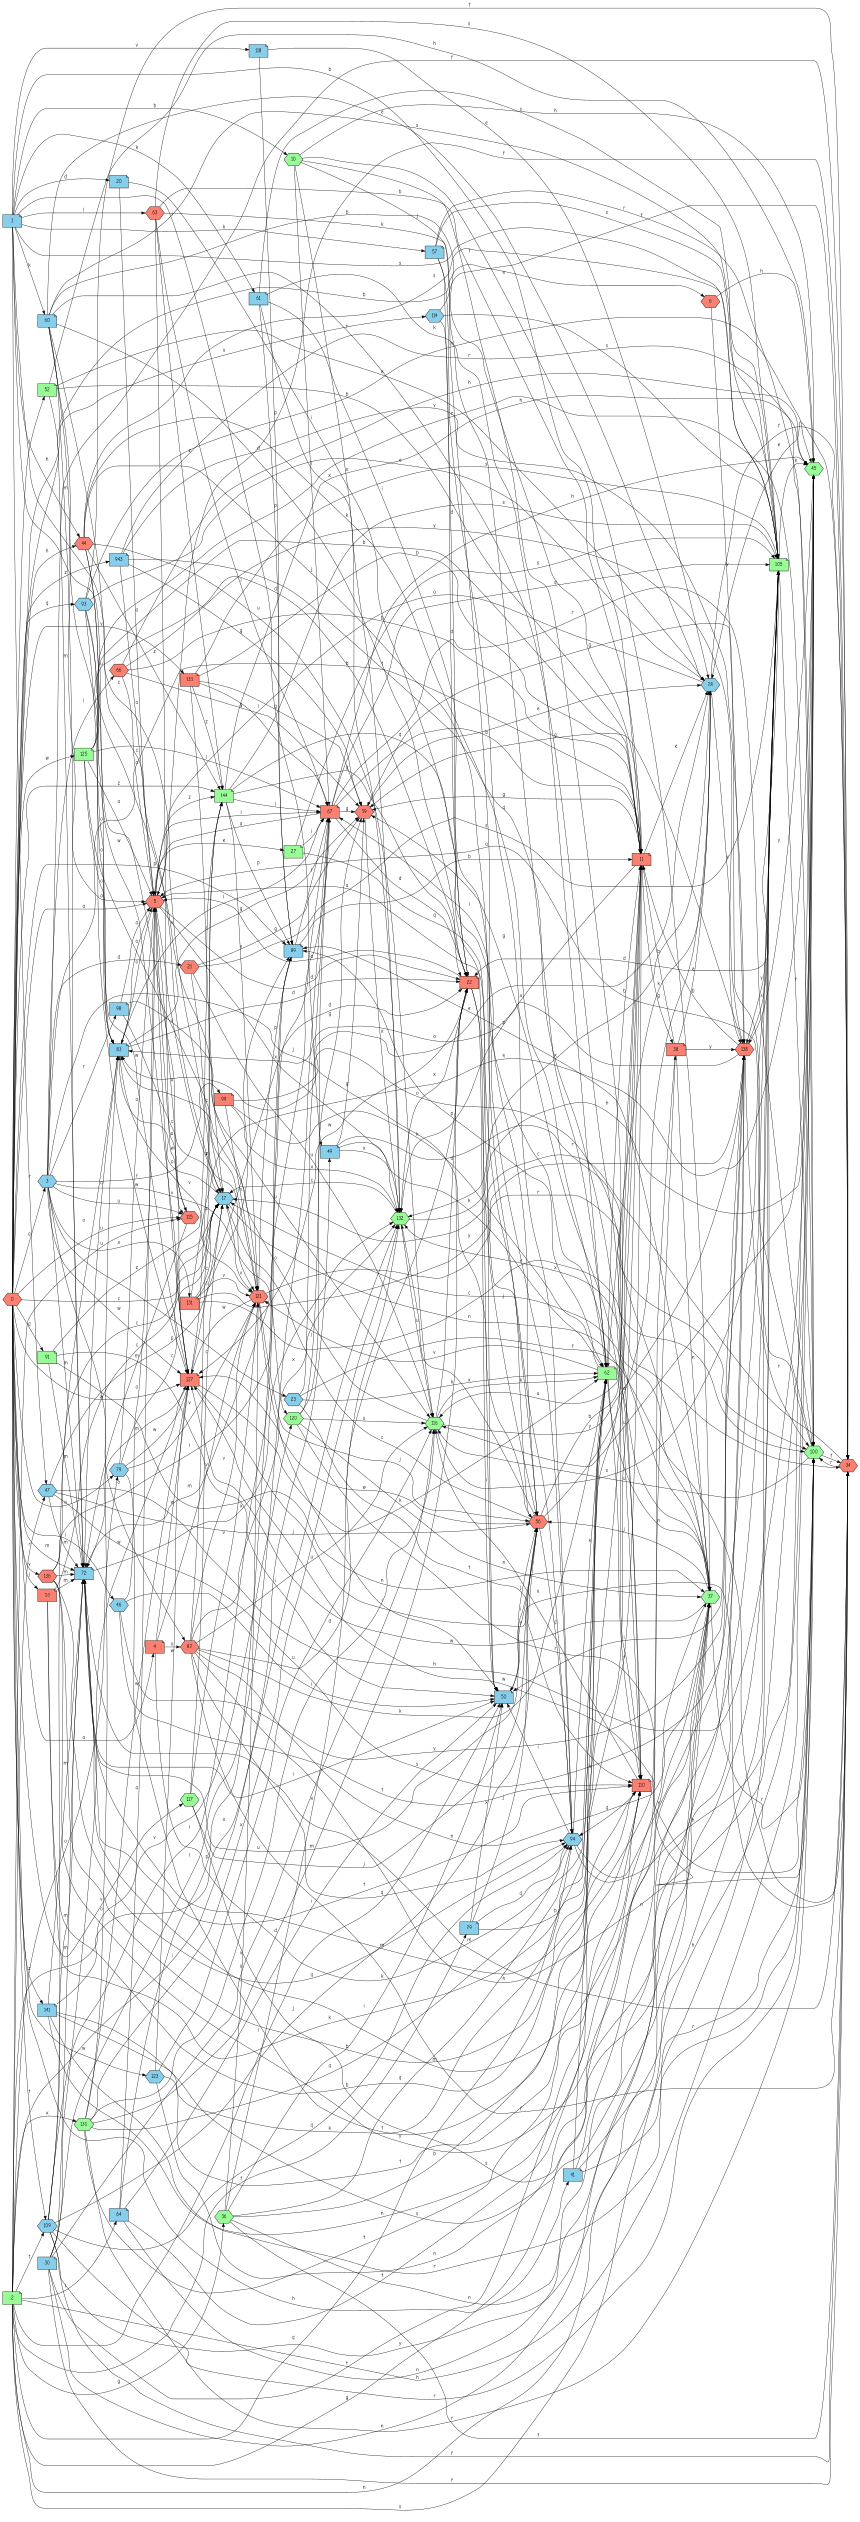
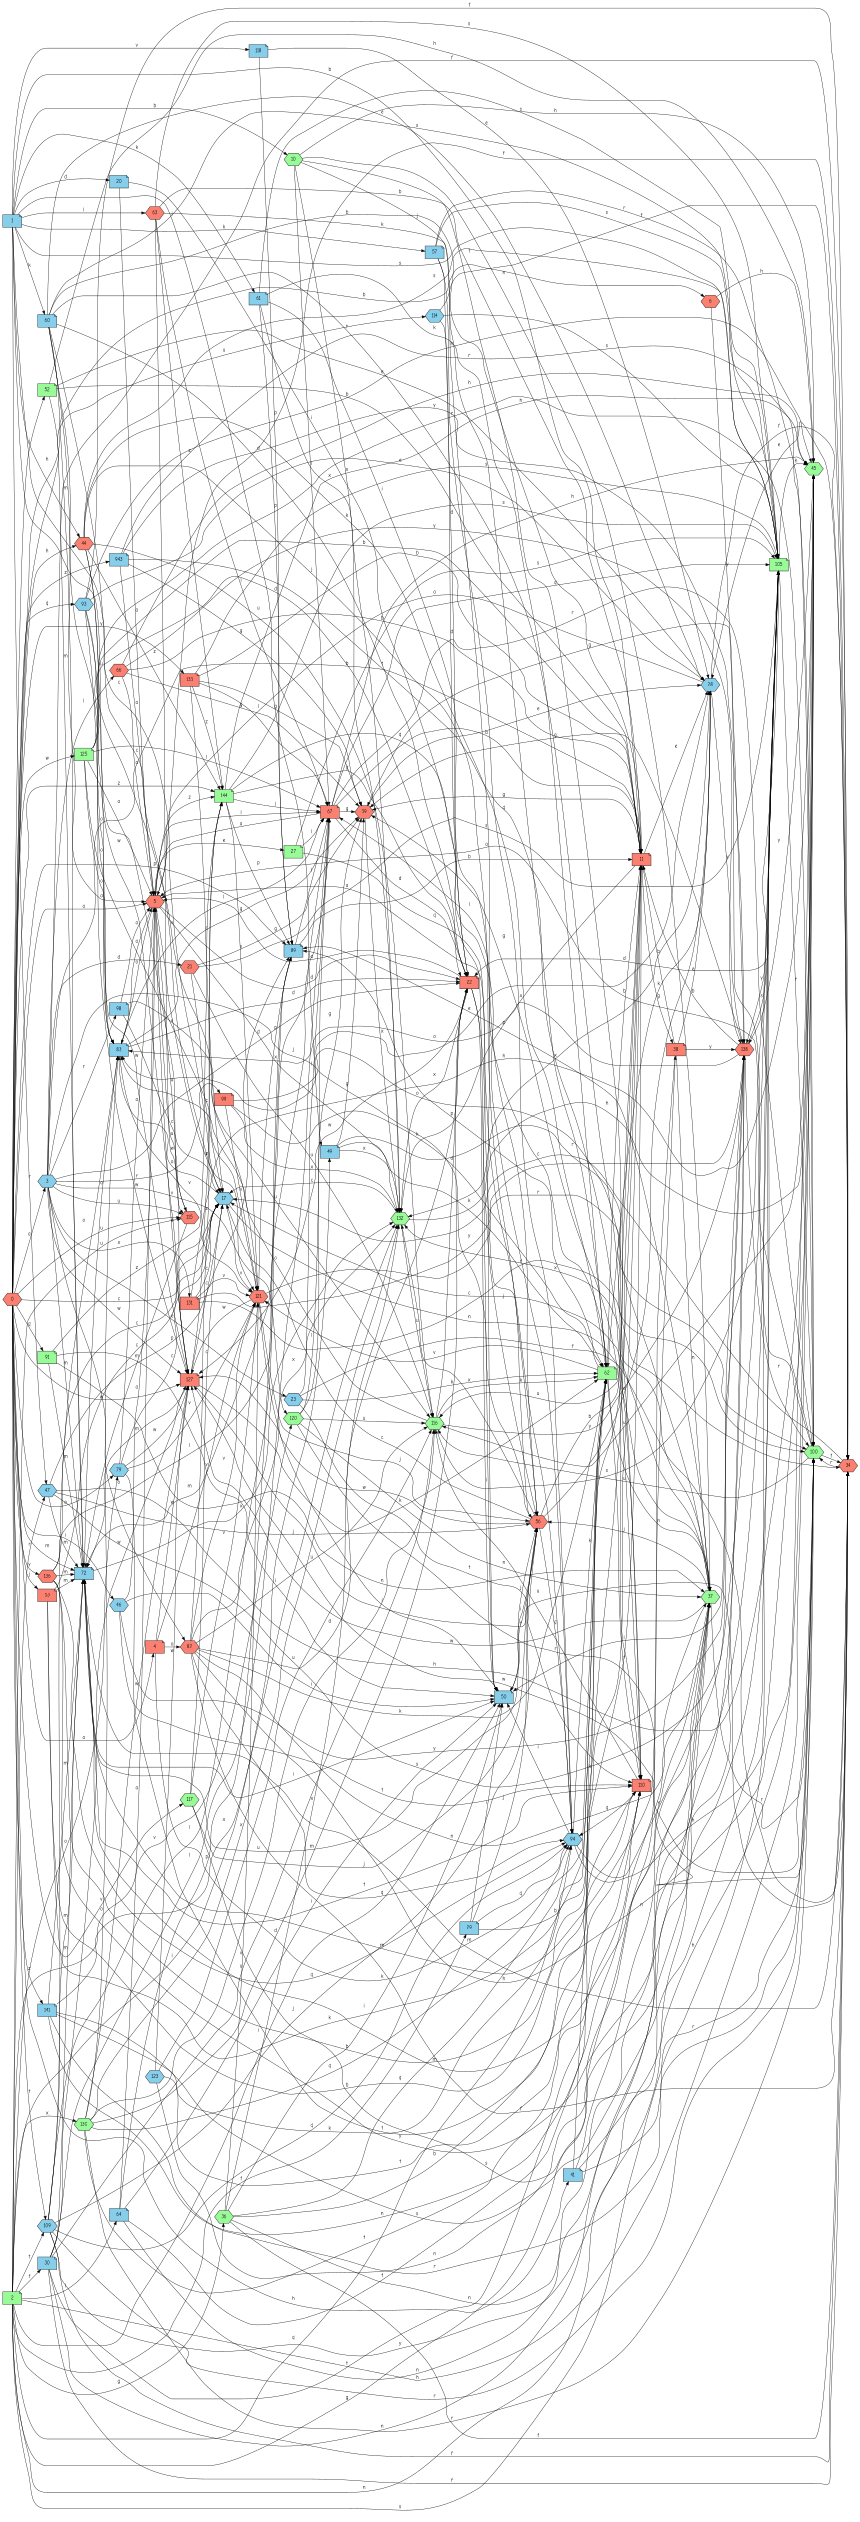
  strict digraph {
    fontname="Comic Neue"
    rankdir=LR
    node [fillcolor=skyblue fontname="Comic Neue" shape=hexagon style=filled]
    edge [fontname="Comic Neue"]
    0 [fillcolor=salmon]
    3
    4 [fillcolor=salmon shape=note]
    5 [fillcolor=salmon]
    6 [fillcolor=salmon]
    17
    41 [shape=note]
    44 [fillcolor=salmon]
    46
    52 [fillcolor=palegreen shape=note]
    53 [fillcolor=salmon shape=note]
    72 [shape=note]
    79
    89 [shape=note]
    91 [fillcolor=palegreen shape=note]
    93
    109
    114
    115 [fillcolor=salmon]
    117 [fillcolor=palegreen]
    123
    125 [fillcolor=palegreen shape=note]
    127 [fillcolor=salmon shape=note]
    133 [fillcolor=salmon shape=note]
    136 [fillcolor=salmon]
    141 [shape=note]
    n27 [label=943 shape=note]
    144 [fillcolor=palegreen shape=note]
    11 [fillcolor=salmon shape=note]
    120 [fillcolor=palegreen]
    21 [fillcolor=salmon]
    22 [fillcolor=salmon shape=note]
    23
    34 [fillcolor=salmon]
    56 [fillcolor=salmon]
    66 [fillcolor=salmon]
    82 [fillcolor=salmon]
    98 [shape=note]
    99 [fillcolor=salmon shape=note]
    131 [fillcolor=salmon shape=note]
    62 [fillcolor=palegreen shape=note]
    121 [fillcolor=salmon]
    27 [fillcolor=palegreen shape=note]
    67 [fillcolor=salmon shape=note]
    83 [shape=note]
    132 [fillcolor=palegreen]
    45 [fillcolor=palegreen]
    138 [fillcolor=salmon]
    n49 [fillcolor=palegreen label=37]
    100 [fillcolor=palegreen]
    105 [fillcolor=palegreen shape=note]
    116 [fillcolor=palegreen]
    50 [shape=note]
    110 [fillcolor=salmon shape=note]
    28
    94
    39 [fillcolor=salmon]
    1 [shape=note]
    10 [fillcolor=palegreen]
    20 [shape=note]
    49 [shape=note]
    57 [shape=note]
    60 [shape=note]
    61 [shape=note]
    63 [fillcolor=salmon]
    n66 [label=47]
    118 [shape=note]
    38 [fillcolor=salmon shape=note]
    2 [fillcolor=palegreen shape=note]
    29 [shape=note]
    30 [shape=note]
    36 [fillcolor=palegreen]
    64 [shape=note]
    130 [fillcolor=palegreen]
    0 -> 3 [label=a]
    0 -> 4 [label=a]
    0 -> 5 [label=a]
    0 -> 6 [label=b]
    0 -> 17 [label=c]
    0 -> 41 [label=h]
    0 -> 44 [label=h]
    0 -> 46 [label=i]
    0 -> 52 [label=j]
    0 -> 53 [label=j]
    0 -> 72 [label=m]
    0 -> 79 [label=o]
    0 -> 89 [label=p]
    0 -> 91 [label=q]
    0 -> 93 [label=q]
    0 -> 109 [label=t]
    0 -> 114 [label=u]
    0 -> 115 [label=u]
    0 -> 117 [label=v]
-   0 -> 123 [label=w]
    0 -> 125 [label=w]
    0 -> 127 [label=w]
    0 -> 133 [label=y]
    0 -> 136 [label=y]
    0 -> 141 [label=z]
    0 -> n27 [label=z]
    0 -> 144 [label=z]
    3 -> 72 [label=m]
    3 -> 115 [label=u]
    3 -> 127 [label=w]
    3 -> 11 [label=b]
    3 -> 120 [label=v]
    3 -> 21 [label=d]
-   131 -> 22 [label=d]
+   3 -> 22 [label=d]
    3 -> 23 [label=e]
    3 -> 34 [label=f]
    3 -> 56 [label=j]
    3 -> 66 [label=l]
    3 -> 82 [label=o]
    3 -> 98 [label=r]
    3 -> 99 [label=r]
    3 -> 131 [label=x]
    4 -> 127 [label=w]
    4 -> 82 [label=o]
    4 -> 62 [label=k]
    4 -> 121 [label=v]
    5 -> 115 [label=u]
    5 -> 127 [label=w]
    5 -> 144 [label=z]
    5 -> 22 [label=d]
    5 -> 34 [label=f]
    5 -> 121 [label=v]
    5 -> 27 [label=e]
    5 -> 67 [label=l]
    5 -> 83 [label=o]
    5 -> 132 [label=x]
    6 -> 45 [label=h]
    6 -> 138 [label=y]
    17 -> 121 [label=v]
    17 -> 83 [label=o]
    17 -> n49 [label=n]
    41 -> 62 [label=k]
    41 -> 45 [label=h]
    41 -> n49 [label=n]
    41 -> 100 [label=r]
    44 -> 127 [label=w]
    44 -> 144 [label=z]
    44 -> 56 [label=j]
    44 -> 62 [label=k]
    44 -> 83 [label=o]
    44 -> 105 [label=s]
    44 -> 116 [label=u]
    46 -> 5 [label=a]
    46 -> 138 [label=y]
    46 -> 50 [label=i]
    46 -> 110 [label=t]
    52 -> 72 [label=m]
    52 -> 11 [label=b]
    52 -> 45 [label=h]
    52 -> 28 [label=e]
    53 -> 17 [label=c]
    53 -> 72 [label=m]
    53 -> 11 [label=b]
    53 -> 62 [label=k]
    72 -> 83 [label=o]
    72 -> 132 [label=x]
    72 -> 50 [label=i]
    72 -> 110 [label=t]
    79 -> 5 [label=a]
    79 -> 17 [label=c]
    79 -> 127 [label=w]
    79 -> 121 [label=v]
    79 -> 110 [label=t]
    89 -> 72 [label=m]
    89 -> 11 [label=b]
    89 -> 67 [label=l]
    91 -> 72 [label=m]
    91 -> 144 [label=z]
    91 -> n49 [label=n]
    91 -> 50 [label=i]
    93 -> 127 [label=w]
    93 -> 34 [label=f]
    93 -> 121 [label=v]
    93 -> 83 [label=o]
    93 -> 45 [label=h]
    93 -> 28 [label=e]
    109 -> 72 [label=m]
    109 -> 34 [label=f]
    109 -> 56 [label=j]
    109 -> 67 [label=l]
    109 -> 83 [label=o]
    109 -> 138 [label=y]
    109 -> 100 [label=r]
    109 -> 94 [label=q]
    114 -> 22 [label=d]
    114 -> 34 [label=f]
    114 -> 105 [label=s]
    115 -> 5 [label=a]
    115 -> 72 [label=m]
    117 -> 17 [label=c]
    117 -> 56 [label=j]
    117 -> 121 [label=v]
    117 -> 105 [label=s]
    123 -> 127 [label=w]
    123 -> n49 [label=n]
    123 -> 116 [label=u]
    123 -> 110 [label=t]
    125 -> 5 [label=a]
    125 -> 11 [label=b]
    125 -> 22 [label=d]
    125 -> 121 [label=v]
    125 -> 67 [label=l]
    125 -> 83 [label=o]
    125 -> 100 [label=r]
    127 -> 17 [label=c]
    127 -> 72 [label=m]
    127 -> 144 [label=z]
    127 -> 34 [label=f]
    127 -> 62 [label=k]
    133 -> 17 [label=c]
    133 -> 144 [label=z]
    133 -> 11 [label=b]
    133 -> 67 [label=l]
    133 -> 105 [label=s]
    133 -> 39 [label=g]
    136 -> 17 [label=c]
    136 -> 72 [label=m]
    136 -> 11 [label=b]
    136 -> 67 [label=l]
    136 -> 138 [label=y]
    136 -> 94 [label=q]
    141 -> 72 [label=m]
    141 -> 62 [label=k]
    141 -> 132 [label=x]
    141 -> n49 [label=n]
    141 -> 100 [label=r]
    141 -> 105 [label=s]
    n27 -> 5 [label=a]
    n27 -> 138 [label=y]
    n27 -> 100 [label=r]
    n27 -> 110 [label=t]
    n27 -> 39 [label=g]
    144 -> 89 [label=p]
    144 -> 22 [label=d]
    144 -> 121 [label=v]
    144 -> 67 [label=l]
    144 -> 45 [label=h]
    144 -> 105 [label=s]
    144 -> 94 [label=q]
    11 -> 132 [label=x]
    11 -> 116 [label=u]
    11 -> 28 [label=e]
    11 -> 39 [label=g]
    11 -> 38 [label=g]
    120 -> 67 [label=l]
    120 -> n49 [label=n]
    120 -> 100 [label=r]
    120 -> 116 [label=u]
    120 -> 39 [label=g]
    21 -> 17 [label=c]
    21 -> 105 [label=s]
    21 -> 116 [label=u]
    21 -> 39 [label=g]
    22 -> 5 [label=a]
    22 -> 127 [label=w]
    22 -> 56 [label=j]
    22 -> 132 [label=x]
    22 -> 50 [label=i]
    23 -> 34 [label=f]
    23 -> 62 [label=k]
    23 -> 67 [label=l]
    23 -> 110 [label=t]
    34 -> 17 [label=c]
    34 -> 72 [label=m]
    34 -> 100 [label=r]
    34 -> 28 [label=e]
    56 -> 5 [label=a]
    56 -> 17 [label=c]
    56 -> 72 [label=m]
    56 -> 127 [label=w]
    56 -> 11 [label=b]
    56 -> 132 [label=x]
    56 -> 50 [label=i]
    56 -> 28 [label=e]
    56 -> 94 [label=q]
    66 -> 5 [label=a]
    66 -> 11 [label=b]
    66 -> 45 [label=h]
    66 -> 138 [label=y]
    66 -> 39 [label=g]
    82 -> 144 [label=z]
    82 -> 22 [label=d]
    82 -> 34 [label=f]
    82 -> 62 [label=k]
    82 -> 121 [label=v]
    82 -> 132 [label=x]
    82 -> 45 [label=h]
    82 -> n49 [label=n]
    82 -> 116 [label=u]
    82 -> 94 [label=q]
    98 -> 5 [label=a]
    98 -> 17 [label=c]
    98 -> 116 [label=u]
    99 -> 62 [label=k]
    99 -> 121 [label=v]
    99 -> 132 [label=x]
    99 -> 28 [label=e]
    131 -> 17 [label=c]
    131 -> 34 [label=f]
    131 -> 121 [label=v]
    131 -> 45 [label=h]
    131 -> 138 [label=y]
    62 -> 89 [label=p]
    62 -> 11 [label=b]
    62 -> 121 [label=v]
    62 -> 67 [label=l]
    62 -> n49 [label=n]
    62 -> 110 [label=t]
    121 -> 89 [label=p]
    121 -> 127 [label=w]
    121 -> 56 [label=j]
    121 -> 100 [label=r]
    121 -> 50 [label=i]
    27 -> 67 [label=l]
    27 -> 105 [label=s]
    27 -> 94 [label=q]
    67 -> 5 [label=a]
    67 -> 11 [label=b]
    67 -> 22 [label=d]
    67 -> 45 [label=h]
    67 -> 100 [label=r]
    67 -> 105 [label=q]
    67 -> 39 [label=g]
    83 -> 5 [label=a]
    83 -> 22 [label=d]
    83 -> 121 [label=v]
    83 -> 67 [label=l]
    83 -> 39 [label=g]
    132 -> 17 [label=c]
    132 -> 45 [label=h]
    132 -> 116 [label=u]
    45 -> 138 [label=y]
    45 -> 116 [label=u]
    138 -> 11 [label=b]
    138 -> 83 [label=o]
    138 -> 100 [label=r]
    138 -> 105 [label=s]
    138 -> 50 [label=i]
    138 -> 39 [label=g]
    n49 -> 17 [label=c]
    n49 -> 89 [label=p]
    n49 -> 127 [label=w]
    n49 -> 56 [label=j]
    n49 -> 83 [label=o]
    n49 -> 132 [label=x]
    n49 -> 100 [label=r]
    100 -> 5 [label=a]
    100 -> 127 [label=w]
    100 -> 34 [label=f]
    100 -> 116 [label=u]
    100 -> 39 [label=g]
    105 -> 72 [label=m]
    105 -> 22 [label=d]
    105 -> 45 [label=h]
    105 -> 138 [label=y]
    105 -> 100 [label=r]
    116 -> 22 [label=d]
    116 -> 62 [label=k]
    116 -> 83 [label=o]
    116 -> 138 [label=y]
    116 -> 105 [label=s]
    50 -> 56 [label=j]
    110 -> 116 [label=u]
    110 -> 94 [label=q]
    110 -> 39 [label=g]
    28 -> 5 [label=a]
    28 -> 34 [label=f]
    28 -> 62 [label=k]
    28 -> 132 [label=x]
    28 -> 138 [label=y]
    94 -> 62 [label=k]
    94 -> 45 [label=h]
    94 -> 138 [label=y]
    94 -> 50 [label=i]
    39 -> 132 [label=x]
    39 -> 28 [label=e]
    1 -> 17 [label=c]
    1 -> 44 [label=h]
    1 -> 115 [label=u]
    1 -> 11 [label=b]
    1 -> 105 [label=s]
    1 -> 10 [label=b]
    1 -> 20 [label=d]
    1 -> 49 [label=i]
    1 -> 57 [label=k]
    1 -> 60 [label=k]
    1 -> 61 [label=k]
    1 -> 63 [label=l]
    1 -> n66 [label=r]
    1 -> 118 [label=v]
    10 -> 56 [label=j]
    10 -> 67 [label=l]
    10 -> 132 [label=x]
    10 -> 45 [label=h]
    10 -> n49 [label=n]
    10 -> 110 [label=t]
    20 -> 5 [label=a]
    20 -> 50 [label=i]
    49 -> 62 [label=k]
    49 -> 132 [label=x]
    49 -> 100 [label=r]
    49 -> 39 [label=g]
    57 -> 22 [label=d]
    57 -> 100 [label=r]
    57 -> 105 [label=s]
    57 -> 94 [label=q]
    60 -> 5 [label=a]
    60 -> 17 [label=c]
    60 -> 72 [label=m]
    60 -> 127 [label=w]
    60 -> 11 [label=b]
    60 -> 22 [label=d]
    60 -> 105 [label=s]
    60 -> 110 [label=t]
    60 -> 28 [label=e]
    61 -> 89 [label=p]
    61 -> 62 [label=k]
    61 -> 132 [label=x]
    61 -> 105 [label=s]
    61 -> 50 [label=i]
    63 -> 127 [label=w]
    63 -> 144 [label=z]
    63 -> 11 [label=b]
    63 -> 62 [label=k]
    63 -> 67 [label=l]
    63 -> 105 [label=s]
    n66 -> 72 [label=m]
    n66 -> 89 [label=p]
    n66 -> 56 [label=j]
    n66 -> 45 [label=h]
    n66 -> 105 [label=s]
    118 -> 89 [label=p]
    118 -> 28 [label=e]
    38 -> 72 [label=m]
    38 -> 11 [label=b]
    38 -> 138 [label=y]
    38 -> n49 [label=n]
    38 -> 28 [label=e]
    2 -> 79 [label=o]
    2 -> 109 [label=t]
    2 -> 115 [label=u]
    2 -> 120 [label=v]
    2 -> 45 [label=h]
    2 -> n49 [label=n]
    2 -> 105 [label=s]
    2 -> 50 [label=i]
    2 -> 94 [label=q]
    2 -> 49 [label=i]
    2 -> n66 [label=r]
    2 -> 38 [label=g]
    2 -> 29 [label=f]
+   2 -> 30 [label=f]
    2 -> 36 [label=g]
    2 -> 64 [label=l]
    2 -> 130 [label=x]
    29 -> 11 [label=b]
    29 -> 56 [label=j]
-   29 -> 50 [label=x]
+   29 -> 50 [label=i]
    29 -> 94 [label=q]
    30 -> 72 [label=m]
    30 -> 127 [label=w]
    30 -> 34 [label=f]
    30 -> 67 [label=l]
    30 -> n49 [label=n]
    30 -> 116 [label=u]
    30 -> 110 [label=t]
    36 -> 11 [label=b]
    36 -> 34 [label=f]
    36 -> 121 [label=v]
    36 -> 132 [label=x]
    36 -> n49 [label=n]
    36 -> 50 [label=i]
    36 -> 94 [label=q]
    64 -> 5 [label=a]
    64 -> 89 [label=p]
    64 -> n49 [label=n]
    64 -> 50 [label=i]
    64 -> 110 [label=t]
    130 -> 127 [label=w]
    130 -> 22 [label=d]
    130 -> 83 [label=o]
    130 -> 132 [label=x]
    130 -> 100 [label=r]
    130 -> 116 [label=u]
    130 -> 110 [label=t]
    130 -> 94 [label=q]
  }
